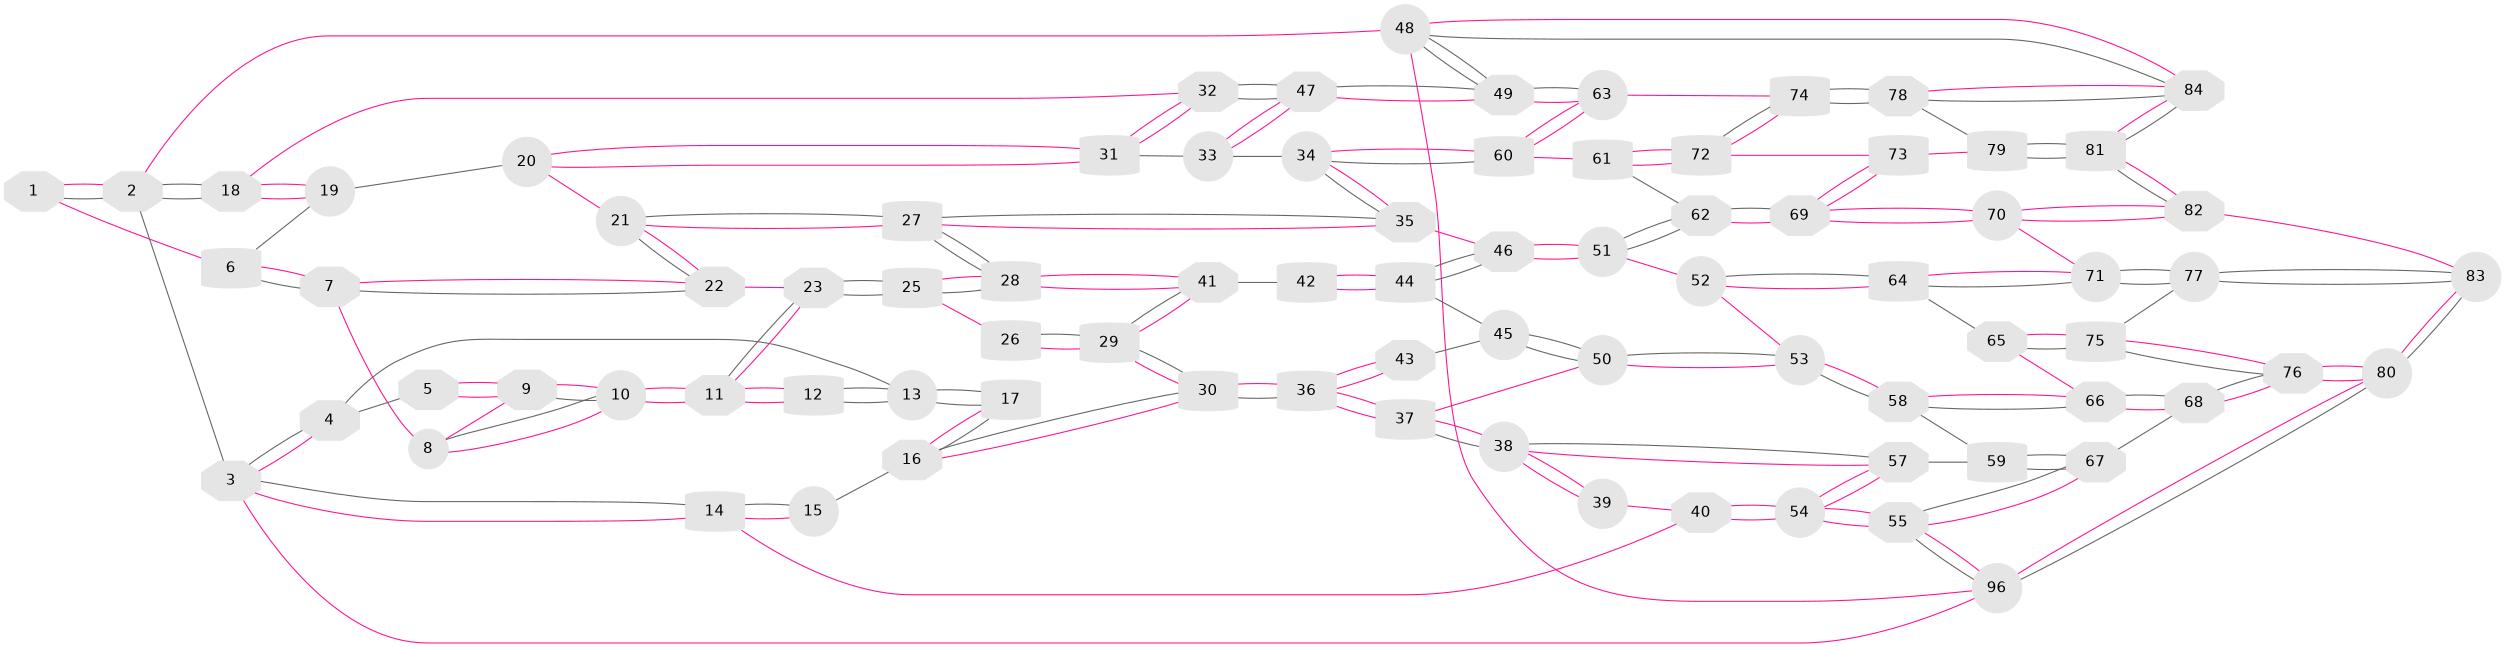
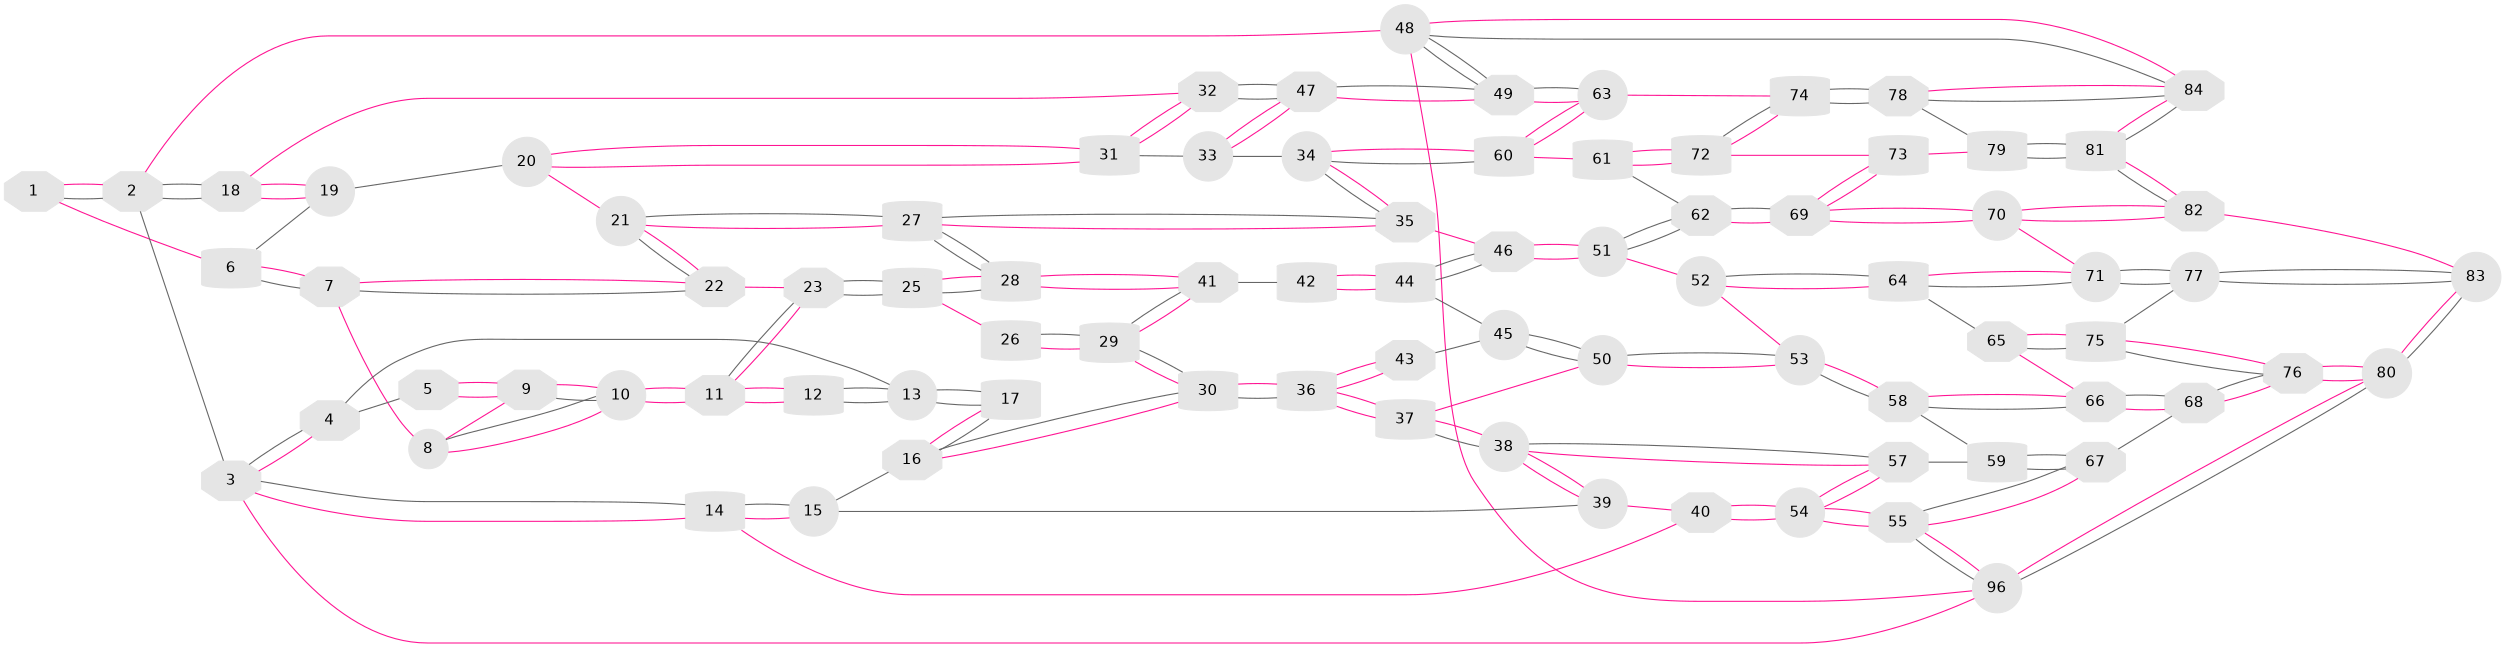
  graph {
    fontname="DejaVu Sans"
    rankdir=LR
    node [color=gray90 fontname="DejaVu Sans" shape=octagon style=filled]
    edge [color=deeppink fontname="DejaVu Sans"]
    1
    2
    6 [shape=cylinder]
    3
    18
    48 [shape=circle]
    7
    19 [shape=circle]
    4
    14 [shape=cylinder]
    n11 [label=96 shape=circle]
    32
    49
    84
    5
    13 [shape=circle]
    15 [shape=circle]
    40
    80 [shape=circle]
    9
    17 [shape=cylinder]
    10 [shape=circle]
    8 [shape=circle]
    22
    20 [shape=circle]
    23
    11
    12 [shape=cylinder]
    25 [shape=cylinder]
    16
    39 [shape=circle]
    54 [shape=circle]
    30 [shape=cylinder]
    36 [shape=cylinder]
    47
    21 [shape=circle]
    31 [shape=cylinder]
    27 [shape=cylinder]
    33 [shape=circle]
    28 [shape=cylinder]
    35
    26 [shape=cylinder]
    29 [shape=cylinder]
    41
    46
    42 [shape=cylinder]
    37 [shape=cylinder]
    43
    34 [shape=circle]
    60 [shape=cylinder]
    63 [shape=circle]
    61 [shape=cylinder]
    51 [shape=circle]
    38 [shape=circle]
    50 [shape=circle]
    45 [shape=circle]
    57
    53 [shape=circle]
    59 [shape=cylinder]
    55
    44 [shape=cylinder]
    52 [shape=circle]
    62
    74 [shape=cylinder]
    58
    64 [shape=cylinder]
    69
    65
    71 [shape=circle]
    66
    67
    68
    83 [shape=circle]
    72 [shape=cylinder]
    73 [shape=cylinder]
    70 [shape=circle]
    78
    75 [shape=cylinder]
    77 [shape=circle]
    76
    82
    79 [shape=cylinder]
    81 [shape=cylinder]
    1 -- 2 [color=gray40]
    1 -- 2
    1 -- 6
    2 -- 3 [color=gray40]
    2 -- 18 [color=gray40]
    2 -- 18 [color=gray40]
    2 -- 48
    6 -- 7 [color=gray40]
    6 -- 7
    6 -- 19 [color=gray40]
    3 -- 4
    3 -- 4 [color=gray40]
    3 -- 14
    3 -- 14 [color=gray40]
    3 -- n11
    18 -- 19
    18 -- 19
    18 -- 32
    48 -- n11
    48 -- 49 [color=gray40]
    48 -- 49 [color=gray40]
    48 -- 84 [color=gray40]
    48 -- 84
    7 -- 8
    7 -- 22 [color=gray40]
    7 -- 22
    19 -- 20 [color=gray40]
    4 -- 5 [color=gray40]
    4 -- 13 [color=gray40]
    14 -- 15
    14 -- 15 [color=gray40]
    14 -- 40
    n11 -- 80 [color=gray40]
    n11 -- 80
    32 -- 47 [color=gray40]
    32 -- 47 [color=gray40]
    49 -- 63
    49 -- 63 [color=gray40]
    5 -- 9
    5 -- 9
    13 -- 17 [color=gray40]
    13 -- 17 [color=gray40]
    15 -- 16 [color=gray40]
+   15 -- 39 [color=gray40]
    40 -- 54
    40 -- 54
    80 -- 83 [color=gray40]
    80 -- 83
    9 -- 10 [color=gray40]
    9 -- 10
    10 -- 11
    10 -- 11
    8 -- 9
    8 -- 10
    8 -- 10 [color=gray40]
    22 -- 23
    20 -- 21
    20 -- 31
    20 -- 31
    23 -- 25 [color=gray40]
    23 -- 25 [color=gray40]
    11 -- 23
    11 -- 23 [color=gray40]
    11 -- 12
    11 -- 12
    12 -- 13 [color=gray40]
    12 -- 13 [color=gray40]
    25 -- 28 [color=gray40]
    25 -- 28
    25 -- 26
    16 -- 17 [color=gray40]
    16 -- 17
    16 -- 30
    16 -- 30 [color=gray40]
    39 -- 40
    54 -- 57
    54 -- 57
    54 -- 55
    54 -- 55
    30 -- 36 [color=gray40]
    30 -- 36
    36 -- 37
    36 -- 37
    36 -- 43
    36 -- 43
    47 -- 49
    47 -- 49 [color=gray40]
    21 -- 22 [color=gray40]
    21 -- 22
    21 -- 27
    21 -- 27 [color=gray40]
    31 -- 32
    31 -- 32
    31 -- 33 [color=gray40]
    27 -- 28 [color=gray40]
    27 -- 28 [color=gray40]
    27 -- 35
    27 -- 35 [color=gray40]
    33 -- 47
    33 -- 47
    33 -- 34 [color=gray40]
    28 -- 41
    28 -- 41
    35 -- 46
    26 -- 29
    26 -- 29 [color=gray40]
    29 -- 30
    29 -- 30 [color=gray40]
    29 -- 41
    29 -- 41 [color=gray40]
    41 -- 42 [color=gray40]
    46 -- 51
    46 -- 51
    42 -- 44
    42 -- 44
    37 -- 38 [color=gray40]
    37 -- 38
    37 -- 50
    43 -- 45 [color=gray40]
    34 -- 35 [color=gray40]
    34 -- 35
    34 -- 60 [color=gray40]
    34 -- 60
    60 -- 63
    60 -- 63
    60 -- 61
    63 -- 74
    61 -- 62 [color=gray40]
    61 -- 72
    61 -- 72
    51 -- 52
    51 -- 62 [color=gray40]
    51 -- 62 [color=gray40]
    38 -- 39
    38 -- 39
    38 -- 57
    38 -- 57 [color=gray40]
    50 -- 53
    50 -- 53 [color=gray40]
    45 -- 50 [color=gray40]
    45 -- 50 [color=gray40]
    57 -- 59 [color=gray40]
    53 -- 58 [color=gray40]
    53 -- 58
    59 -- 67 [color=gray40]
    59 -- 67 [color=gray40]
    55 -- n11 [color=gray40]
    55 -- n11
    55 -- 67
    55 -- 67 [color=gray40]
    44 -- 46 [color=gray40]
    44 -- 46 [color=gray40]
    44 -- 45 [color=gray40]
    52 -- 53
    52 -- 64
    52 -- 64 [color=gray40]
    62 -- 69
    62 -- 69 [color=gray40]
    74 -- 78 [color=gray40]
    74 -- 78 [color=gray40]
    58 -- 59 [color=gray40]
    58 -- 66 [color=gray40]
    58 -- 66
    64 -- 65 [color=gray40]
    64 -- 71 [color=gray40]
    64 -- 71
    69 -- 73
    69 -- 73
    69 -- 70
    69 -- 70
    65 -- 66
    65 -- 75 [color=gray40]
    65 -- 75
    71 -- 77 [color=gray40]
    71 -- 77 [color=gray40]
    66 -- 68
    66 -- 68 [color=gray40]
    67 -- 68 [color=gray40]
    68 -- 76
    68 -- 76 [color=gray40]
    72 -- 74
    72 -- 74 [color=gray40]
    72 -- 73
    73 -- 79
    70 -- 71
    70 -- 82
    70 -- 82
    78 -- 84 [color=gray40]
    78 -- 84
    78 -- 79 [color=gray40]
    75 -- 77 [color=gray40]
    75 -- 76 [color=gray40]
    75 -- 76
    77 -- 83 [color=gray40]
    77 -- 83 [color=gray40]
    76 -- 80
    76 -- 80
    82 -- 83
    79 -- 81 [color=gray40]
    79 -- 81 [color=gray40]
    81 -- 84 [color=gray40]
    81 -- 84
    81 -- 82 [color=gray40]
    81 -- 82
  }
